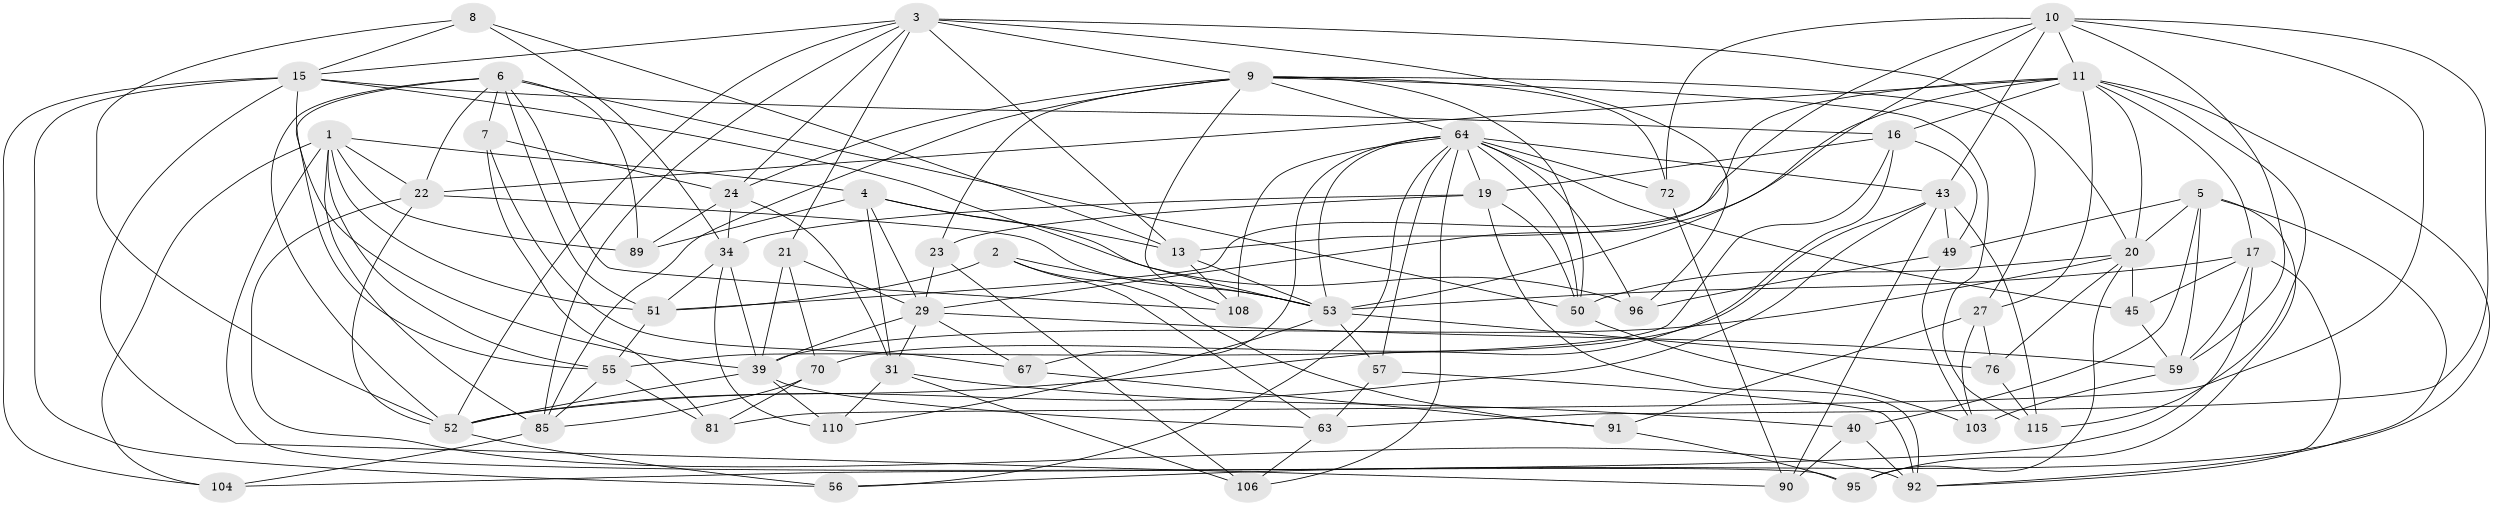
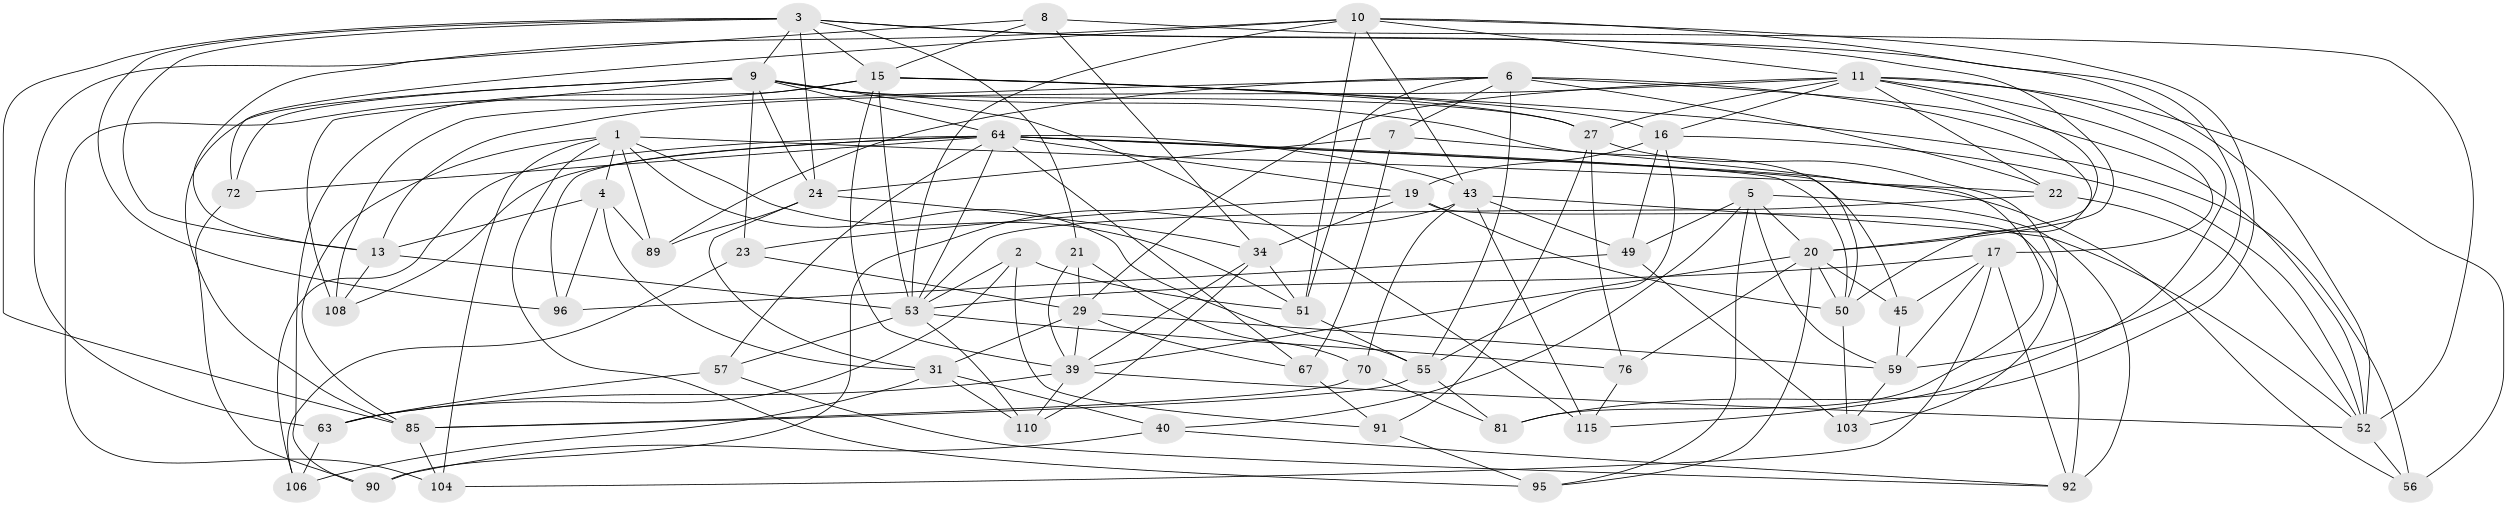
  graph {
    node [color=gray90 style=filled]
    1 [super="+118+58"]
    4 [super="+18"]
    n3 [label=22 super="+111"]
    51 [super="+61"]
    55 [super="+112"]
    85 [super="+86"]
    89
    95
    104
    13 [super="+65"]
    96
    29 [super="+84+77"]
    31 [super="+69"]
    53 [super="+78+93+107"]
    52 [super="+80"]
    92 [super="+117"]
    81
    2
    63 [super="+102"]
    91
    57
    76 [super="+100"]
    110
    106
    3 [super="+66+25+12"]
    9 [super="+26+87"]
    15 [super="+38+32"]
    20 [super="+37"]
    21
    24 [super="+101"]
    50 [super="+105"]
    108
    n33 [label=64 super="+109+22+42+54"]
    23
    27 [super="+68"]
    72
    115
    16 [super="+30"]
    56
    39 [super="+113"]
    90
    45
    70
    34 [super="+99"]
    59 [super="+82"]
    67
    40
    5 [super="+62"]
    49 [super="+116"]
    103
    6 [super="+60+83"]
    7
    8
    n54 [label=43 super="+36+88"]
    19 [super="+46"]
    10 [super="+94+35"]
    11 [super="+71+41+43"]
    17 [super="+79"]
    1 -- 4
    1 -- n3
    1 -- 51
    1 -- 55
    1 -- 85
    1 -- 89
    1 -- 95
    1 -- 104
    4 -- 89
    4 -- 13
    4 -- 96
-   4 -- 29
    4 -- 31
    n3 -- 53
    n3 -- 52
-   n3 -- 92
    51 -- 55
    55 -- 85
    55 -- 81
    85 -- 104
    13 -- 53
    13 -- 108
    29 -- 31
    29 -- 39
    29 -- 59
    29 -- 67
    31 -- 110
    31 -- 106
    31 -- 40
    53 -- 57
    53 -- 76
    53 -- 110
    52 -- 56
    2 -- 51
    2 -- 53
    2 -- 63
    2 -- 91
    63 -- 106
    91 -- 95
    57 -- 92
    57 -- 63
    76 -- 115
    3 -- 85
    3 -- 13
    3 -- 96
    3 -- 52
    3 -- 9
    3 -- 15
    3 -- 20
    3 -- 21
    3 -- 24
    9 -- 85
    9 -- 24
    9 -- 50
    9 -- 108
    9 -- n33
    9 -- 23
    9 -- 27
    9 -- 72
    9 -- 115
    15 -- 104
    15 -- 53
+   15 -- 27 [weight=2]
    15 -- 16
    15 -- 56
    15 -- 39
    15 -- 90
    20 -- 95
    20 -- 76
    20 -- 50
    20 -- 39
    20 -- 45
    21 -- 29
    21 -- 39
    21 -- 70
    24 -- 89
    24 -- 31
    24 -- 34
    50 -- 103
    n33 -- 96
    n33 -- 53
    n33 -- 57
    n33 -- 106
    n33 -- 50
    n33 -- 108
    n33 -- 72
    n33 -- 56
    n33 -- 45
    n33 -- 67
    n33 -- n54 [weight=2]
    n33 -- 19
    23 -- 29
    23 -- 106
    27 -- 91
    27 -- 76 [weight=2]
    27 -- 103
    72 -- 90
    16 -- 55
    16 -- 52
    16 -- 49
    16 -- 19
    39 -- 52
    39 -- 63
    39 -- 110
    45 -- 59
    70 -- 85
    70 -- 81
    34 -- 51
    34 -- 110
    34 -- 39
    59 -- 103
    67 -- 91
    40 -- 92
    40 -- 90
    5 -- 95
    5 -- 92
    5 -- 20
    5 -- 59
    5 -- 40
    5 -- 49
    49 -- 96
    49 -- 103
    6 -- n3
    6 -- 51
    6 -- 55
    6 -- 89
    6 -- 52
    6 -- 50
    6 -- 108
    6 -- 7
    7 -- 81
    7 -- 24
    7 -- 67
    8 -- 13
    8 -- 52
    8 -- 15
    8 -- 34
    n54 -- 52
    n54 -- 115
    n54 -- 90
    n54 -- 70
    n54 -- 49 [weight=2]
    19 -- 92
    19 -- 50
    19 -- 23
    19 -- 34
    10 -- 51
    10 -- 53
    10 -- 81
    10 -- 63 [weight=2]
    10 -- 72
    10 -- 59
    10 -- n54 [weight=2]
    10 -- 11
    11 -- n3
    11 -- 13
    11 -- 29
    11 -- 20
    11 -- 27
    11 -- 115
    11 -- 16
    11 -- 56
    11 -- 17
    17 -- 104
    17 -- 53
    17 -- 92
    17 -- 45
    17 -- 59
  }
